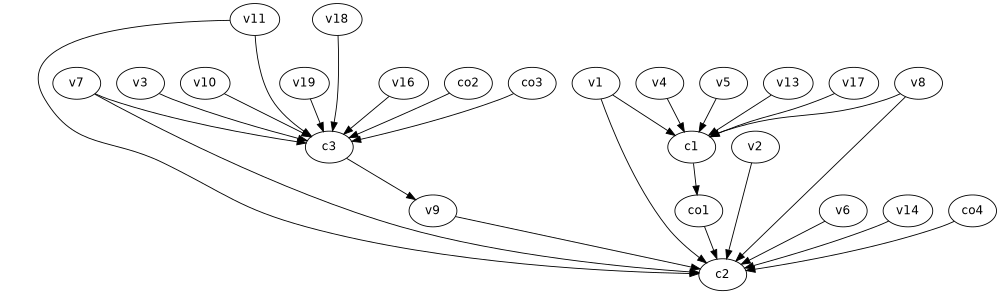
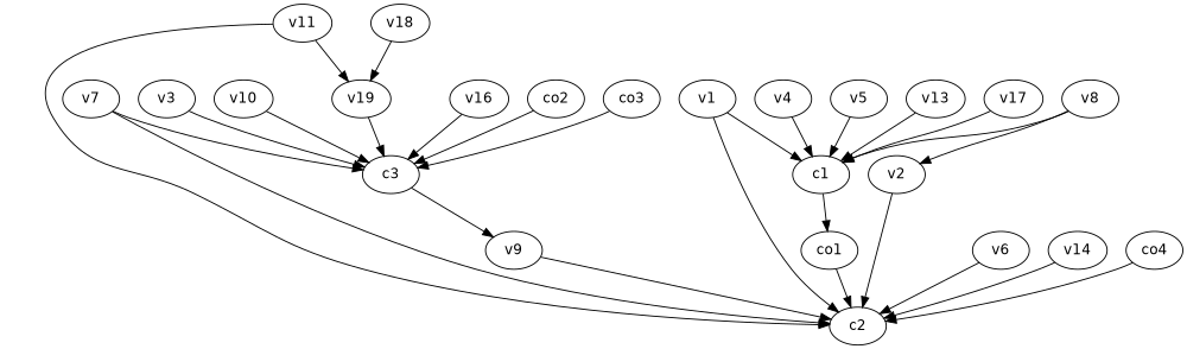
  strict digraph {
    fontname="DejaVu Sans"
    node [fontname="DejaVu Sans"]
    edge [fontname="DejaVu Sans" weight=1]
    c1
    co1
    c2
    c3
    v9
    v1
    v2
    v3
    v4
    v5
    v6
    v7
    v8
    v10
    v11
    v13
    v14
    v16
    v17
    v18
    v19
    co2
    co3
    co4
    c1 -> co1
    co1 -> c2
    c3 -> v9
    v9 -> c2
    v1 -> c1
    v1 -> c2
    v2 -> c2
    v3 -> c3
    v4 -> c1
    v5 -> c1
    v6 -> c2
    v7 -> c2
    v7 -> c3
    v8 -> c1
-   v8 -> c2
+   v8 -> v2
    v10 -> c3
    v11 -> c2
-   v11 -> c3
+   v11 -> v19
    v13 -> c1
    v14 -> c2
    v16 -> c3
    v17 -> c1
-   v18 -> c3
+   v18 -> v19
    v19 -> c3
    co2 -> c3
    co3 -> c3
    co4 -> c2
  }
